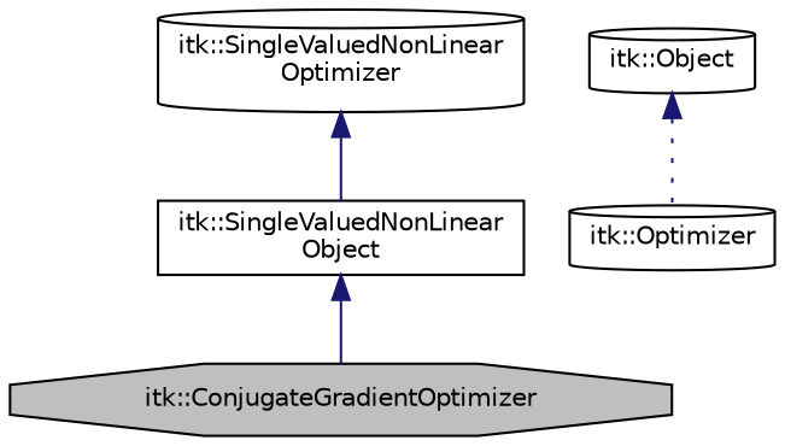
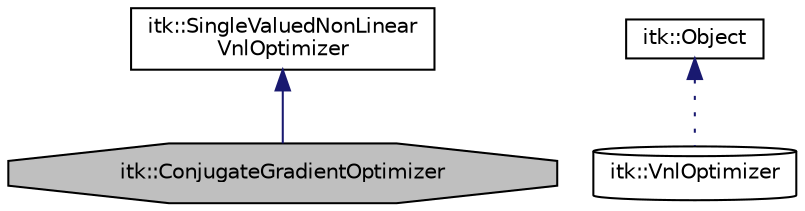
  digraph {
    node [color=black fillcolor=white fontname=Helvetica fontsize=10 shape=box style=filled]
    edge [color=midnightblue dir=back fontname=Helvetica fontsize=10 labelfontname=Helvetica labelfontsize=10 style=solid]
    n1 [fillcolor=grey75 fontcolor=black height=0.2 label="itk::ConjugateGradientOptimizer" shape=octagon width=0.4]
-   n2 [height=0.2 label="itk::SingleValuedNonLinear\lObject" width=0.4]
-   n3 [height=0.2 label="itk::SingleValuedNonLinear\lOptimizer" shape=cylinder width=0.4]
-   n4 [height=0.2 label="itk::Optimizer" shape=cylinder width=0.4]
-   n5 [height=0.2 label="itk::Object" shape=cylinder width=0.4]
+   n2 [height=0.2 label="itk::SingleValuedNonLinear\lVnlOptimizer" width=0.4]
+   n4 [height=0.2 label="itk::VnlOptimizer" shape=cylinder width=0.4]
+   n5 [height=0.2 label="itk::Object" width=0.4]
    n2 -> n1
-   n3 -> n2
    n5 -> n4 [style=dotted]
  }
